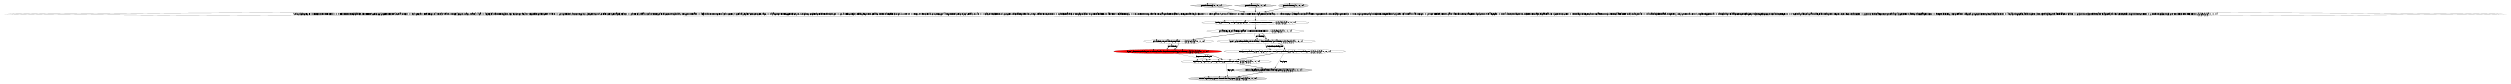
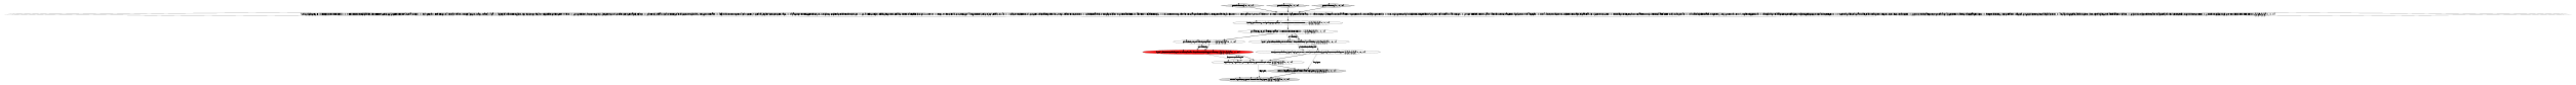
  digraph {
    node [fillcolor=white shape=ellipse style=filled]
    edge [style=bold]
    n1 [fillcolor=lightgray label="return keyFactory.generatePrivate(keySpec)@@@10@@@['0', '1', '0']"]
    n2 [label="privateKey = privateKey.replace(\"\",\"\")@@@6@@@['0', '1', '0']"]
    n3 [fillcolor=red label="byte(( pkcs8EncodedBytes = Base64Utils.decodeFromString(privateKey)@@@7@@@['0', '1', '0']"]
    n4 [label="String privateKey = signingKey.replace(\"-----BEGIN PRIVATE KEY-----\",\"\")@@@4@@@['1', '1', '1']"]
    n5 [label="privateKey = privateKey.replace(\"-----END PRIVATE KEY-----\",\"\")@@@5@@@['1', '1', '1']"]
    n6 [label="KeyFactory keyFactory = KeyFactory.getInstance(\"RSA\")@@@8@@@['1', '1', '1']"]
    n7 [label="String signingKey = \"-----BEGIN PRIVATE KEY-----\" + \"MIIEvQIBADANBgkqhkiG9w0BAQEFAASCBKcwggSjAgEAAoIBAQDSbn2Xa72IOcxu\" + \"tcd+qQ6ufZ1VDe98EmpwO4VQrTd37U9kZtWU0KqeSkgnyzIWmlbyWOdbB4/v4uJa\" + \"lGjPQjt9hvd3xOOFXzpj33sWXgMGvGAzopMk64T+7GegOFlDXguA5TZyReM7M51O\" + \"ycYwpAEsKXS+lxcG0UsxpJum/WjOLyHsMnJVnoScVBlRYZ2BMyEOuap69/H3lT/X\" + \"pzlYEM6SrAifsaWvL2f1K7HKBt/yDkDOlZy6xmAMsghnslNSV0FvypTZrQOXia8t\" + \"k6fjA+iN+P0LDZAgKxzn4/B/bV8/6HN/7VZJEdudi/y5qdE7SBnx6QZqCEz/YfqC\" + \"olujacgnAgMBAAECggEAc9X2tJ/OWWrXqinOg160gkELloJxTi8lAFsDbAGuAwpT\" + \"JcWl1KF5CmGBjsY/8ElNi2J9GJL1HOwcBhikCVNARD1DhF6RkB13mvquWwWtTMvt\" + \"eP8JWM19DIc+E+hw2rCuTGngqs7l4vTqpzBTNPtS2eiIJ1IsjsgvSEiAlk/wnW48\" + \"11cf6SQMQcT3HNTWrS+yLycEuWKb6Khh8RpD9D+i8w2+IspWz5lTP7BrKCUNsLOx\" + \"6+5T52HcaZ9z3wMnDqfqIKWl3h8M+q+HFQ4EN5BPWYV4fF7EOx7+Qf2fKDFPoTjC\" + \"VTWzDRNAA1xPqwdF7IdPVOXCdaUJDOhHeXZGaTNSwQKBgQDxb9UiR/Jh1R3muL7I\" + \"neIt1gXa0O+SK7NWYl4DkArYo7V81ztxI8r+xKEeu5zRZZkpaJHxOnd3VfADascw\" + \"UfALvxGxN2z42lE6zdhrmxZ3ma+akQFsv7NyXcBT00sdW+xmOiCaAj0cgxNOXiV3\" + \"sYOwUy3SqUIPO2obpb+KC5ALHwKBgQDfH+NSQ/jn89oVZ3lzUORa+Z+aL1TGsgzs\" + \"p7IG0MTEYiR9/AExYUwJab0M4PDXhumeoACMfkCFALNVhpch2nXZv7X5445yRgfD\" + \"ONY4WknecuA0rfCLTruNWnQ3RR+BXmd9jD/5igd9hEIawz3V+jCHvAtzI8/CZIBt\" + \"AArBs5kp+QKBgQCdxwN1n6baIDemK10iJWtFoPO6h4fH8h8EeMwPb/ZmlLVpnA4Q\" + \"Zd+mlkDkoJ5eiRKKaPfWuOqRZeuvj/wTq7g/NOIO+bWQ+rrSvuqLh5IrHpgPXmub\" + \"8bsHJhUlspMH4KagN6ROgOAG3fGj6Qp7KdpxRCpR3KJ66czxvGNrhxre6QKBgB+s\" + \"MCGiYnfSprd5G8VhyziazKwfYeJerfT+DQhopDXYVKPJnQW8cQW5C8wDNkzx6sHI\" + \"pqtK1K/MnKhcVaHJmAcT7qoNQlA4Xqu4qrgPIQNBvU/dDRNJVthG6c5aspEzrG8m\" + \"9IHgtRV9K8EOy/1O6YqrB9kNUVWf3JccdWpvqyNJAoGAORzJiQCOk4egbdcozDTo\" + \"4Tg4qk/03qpTy5k64DxkX1nJHu8V/hsKwq9Af7Fj/iHy2Av54BLPlBaGPwMi2bzB\" + \"gYjmUomvx/fqOTQks9Rc4PIMB43p6Rdj0sh+52SKPDR2eHbwsmpuQUXnAs20BPPI\" + \"J/OOn5zOs8yf26os0q3+JUM=-----END PRIVATE KEY-----\"@@@3@@@['1', '1', '1']"]
    n8 [label="byte(( pkcs8EncodedBytes = Base64.decodeBase64(privateKey)@@@6@@@['1', '0', '1']"]
    n9 [fillcolor=lightgray label="getPrivateKey['0', '0', '1']" shape=diamond]
    n10 [label="PKCS8EncodedKeySpec keySpec = new PKCS8EncodedKeySpec(pkcs8EncodedBytes)@@@7@@@['1', '0', '1']"]
    n11 [fillcolor=lightgray label="return keyFactory.generatePrivate(keySpec)@@@9@@@['1', '1', '1']"]
    n12 [fillcolor=lightgray label="getPrivateKey['0', '1', '0']" shape=diamond]
-   n13 [fillcolor=lightgray label="getPrivateKey['1', '0', '0']"]
+   n13 [fillcolor=lightgray label="getPrivateKey['1', '0', '0']" shape=diamond]
    n2 -> n3 [label=privateKey style=solid]
    n2 -> n3
    n3 -> n6 [label=pkcs8EncodedBytes style=solid]
    n3 -> n6
    n4 -> n5
    n5 -> n2
    n5 -> n8 [label=privateKey style=solid]
    n5 -> n8
    n6 -> n1 [label=keySpec style=solid]
    n6 -> n11
    n7 -> n4
    n8 -> n10 [label=pkcs8EncodedBytes style=solid]
    n8 -> n10
    n9 -> n7
    n10 -> n6
    n10 -> n11 [label=keySpec style=solid]
    n11 -> n1
    n12 -> n7
    n13 -> n7
  }
